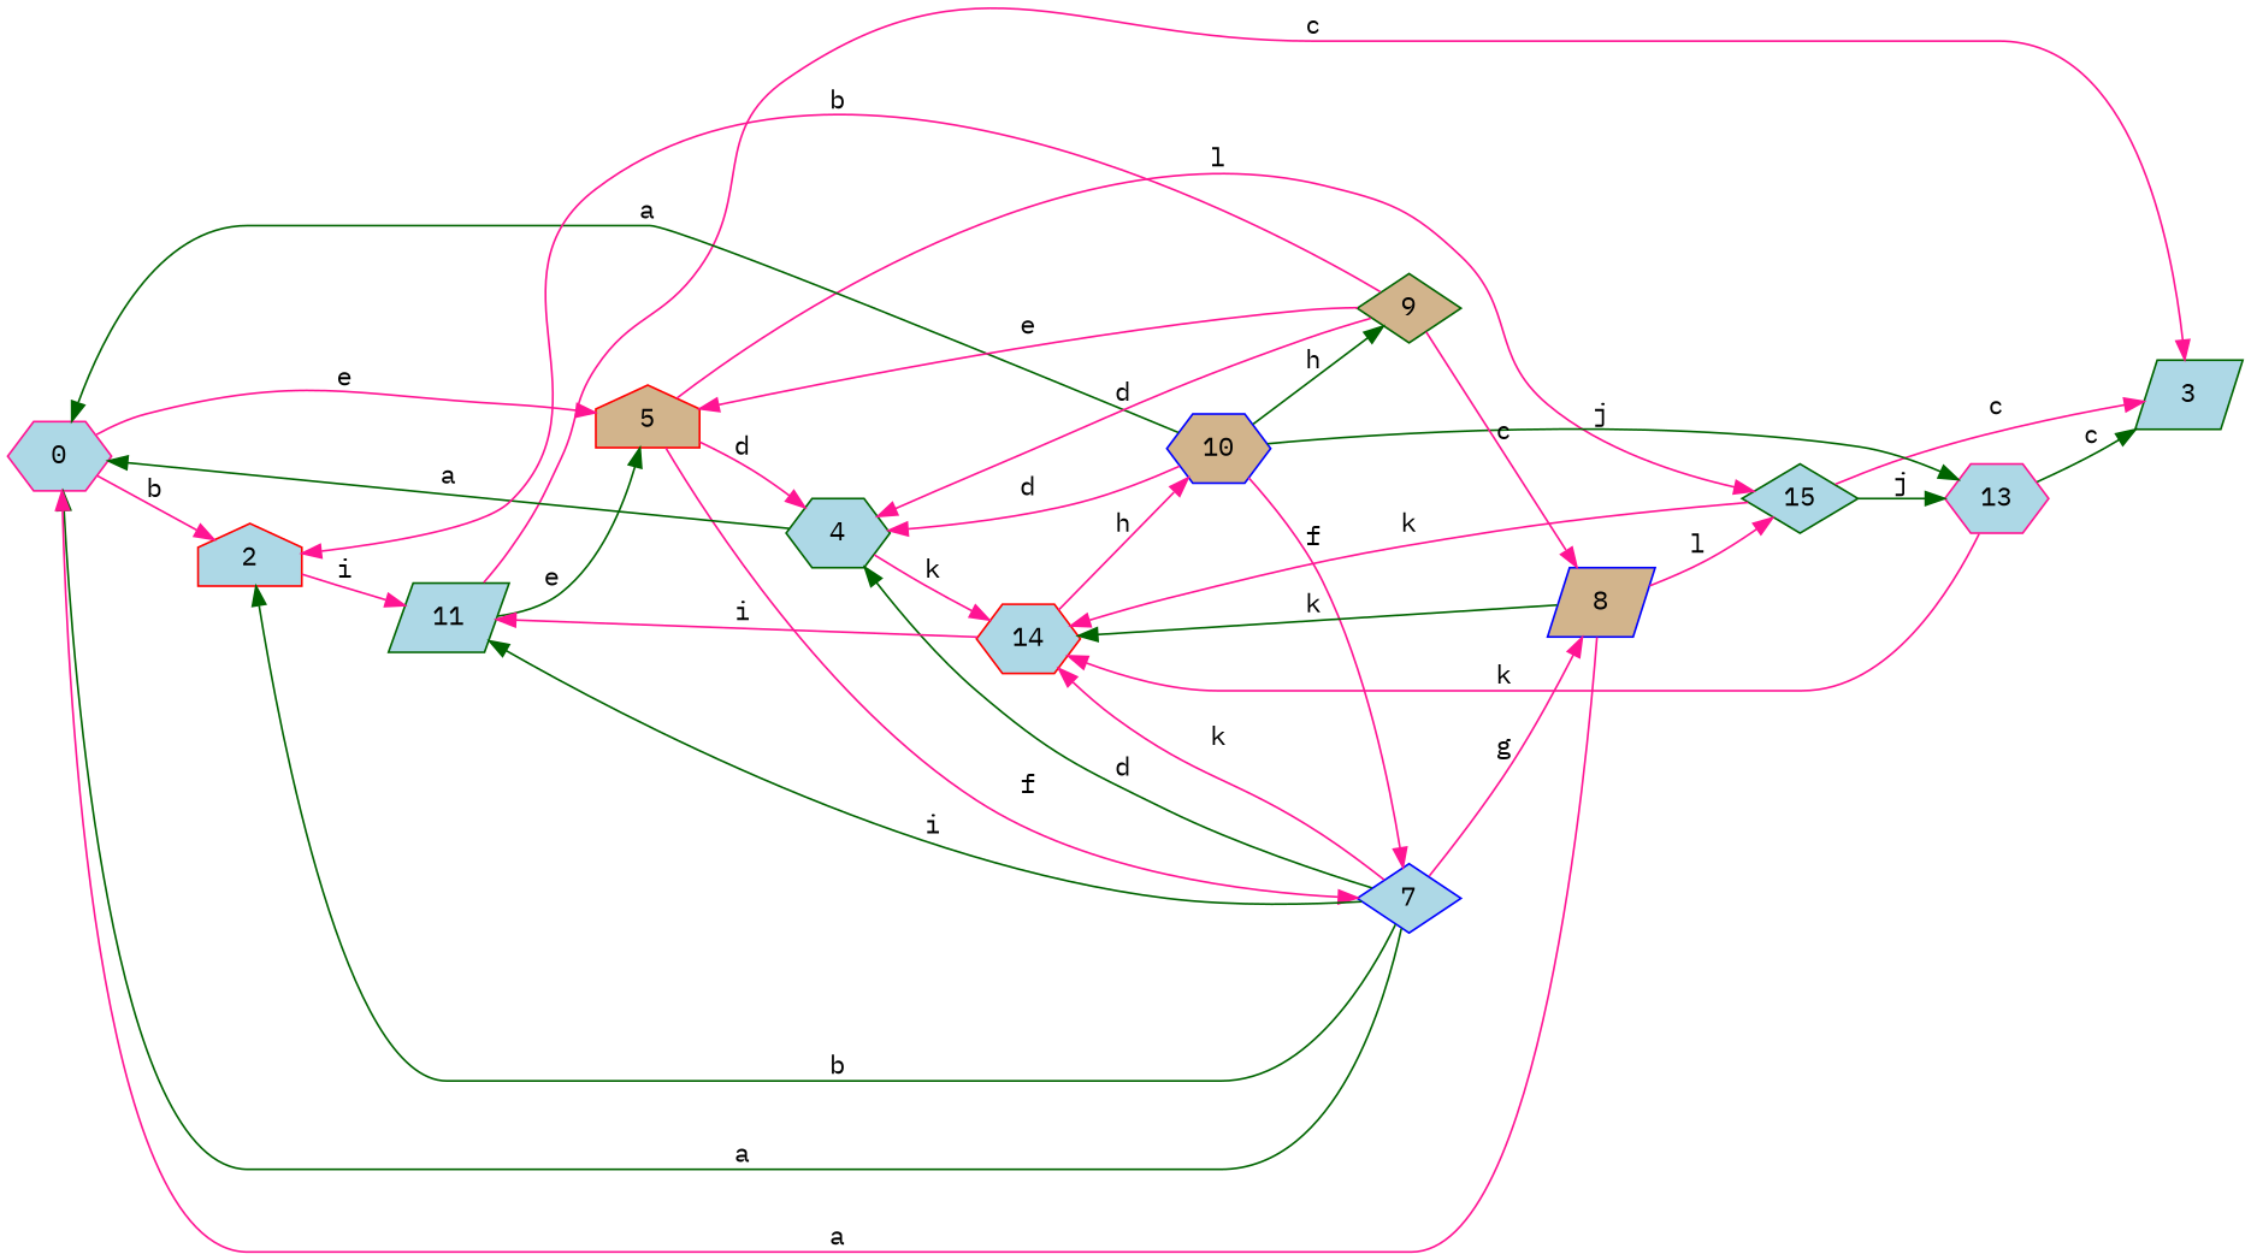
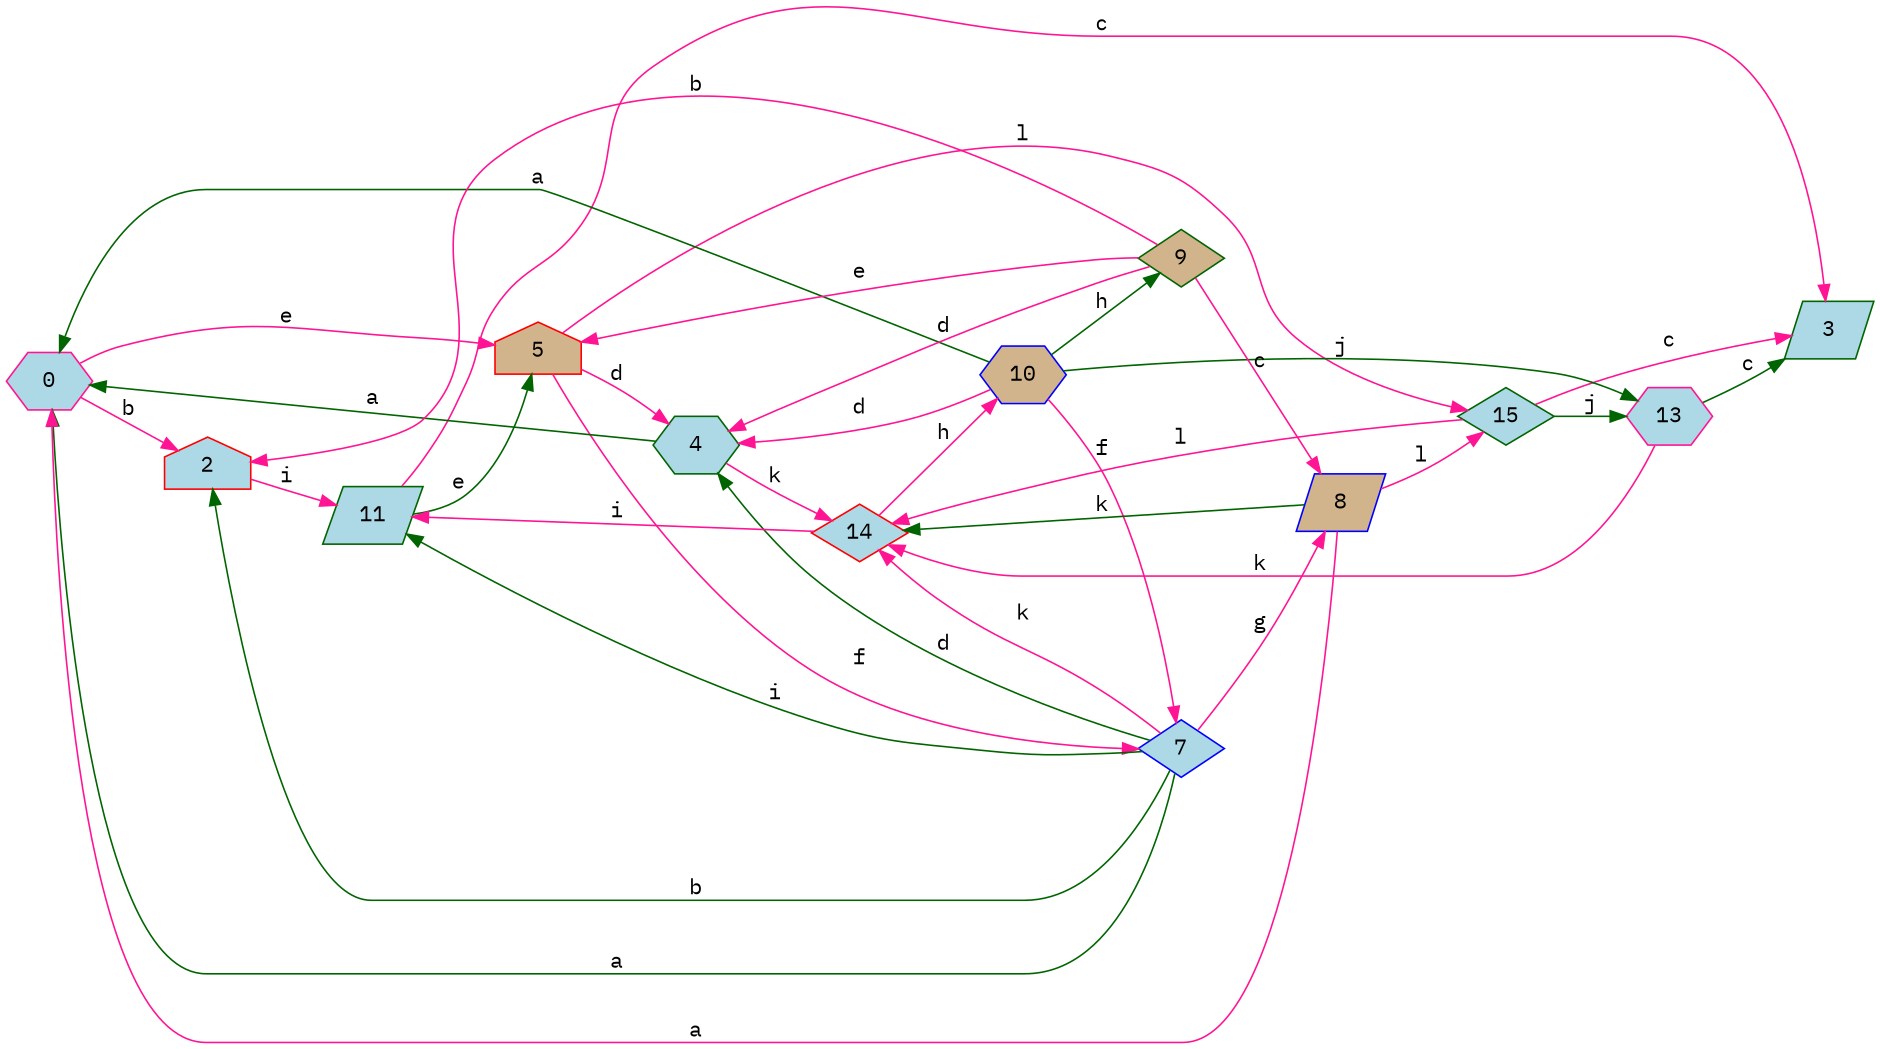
  strict digraph {
    fontname="IBM Plex Mono"
    rankdir=LR
    node [color=darkgreen fillcolor=lightblue fontname="IBM Plex Mono" shape=hexagon style=filled]
    edge [color=deeppink fontname="IBM Plex Mono"]
    0 [color=deeppink]
    2 [color=red shape=house]
    5 [color=red fillcolor=tan shape=house]
    11 [shape=parallelogram]
    4
    7 [color=blue shape=diamond]
    15 [shape=diamond]
    3 [shape=parallelogram]
-   14 [color=red]
+   14 [color=red shape=diamond]
    10 [color=blue fillcolor=tan]
    8 [color=blue fillcolor=tan shape=parallelogram]
    13 [color=deeppink]
    9 [fillcolor=tan shape=diamond]
    0 -> 2 [label=b]
    0 -> 5 [label=e]
    2 -> 11 [label=i]
    5 -> 4 [label=d]
    5 -> 7 [label=f]
    5 -> 15 [label=l]
    11 -> 5 [color=darkgreen label=e]
    11 -> 3 [label=c]
    4 -> 0 [color=darkgreen label=a]
    4 -> 14 [label=k]
    7 -> 0 [color=darkgreen label=a]
    7 -> 2 [color=darkgreen label=b]
    7 -> 11 [color=darkgreen label=i]
    7 -> 4 [color=darkgreen label=d]
    7 -> 14 [label=k]
    7 -> 8 [label=g]
    15 -> 3 [label=c]
-   15 -> 14 [label=k]
+   15 -> 14 [label=l]
    15 -> 13 [color=darkgreen label=j]
    14 -> 11 [label=i]
    14 -> 10 [label=h]
    10 -> 0 [color=darkgreen label=a]
    10 -> 4 [label=d]
    10 -> 7 [label=f]
    10 -> 13 [color=darkgreen label=j]
    10 -> 9 [color=darkgreen label=h]
    8 -> 0 [label=a]
    8 -> 15 [label=l]
    8 -> 14 [color=darkgreen label=k]
    13 -> 3 [color=darkgreen label=c]
    13 -> 14 [label=k]
    9 -> 2 [label=b]
    9 -> 5 [label=e]
    9 -> 4 [label=d]
    9 -> 8 [label=c]
  }
